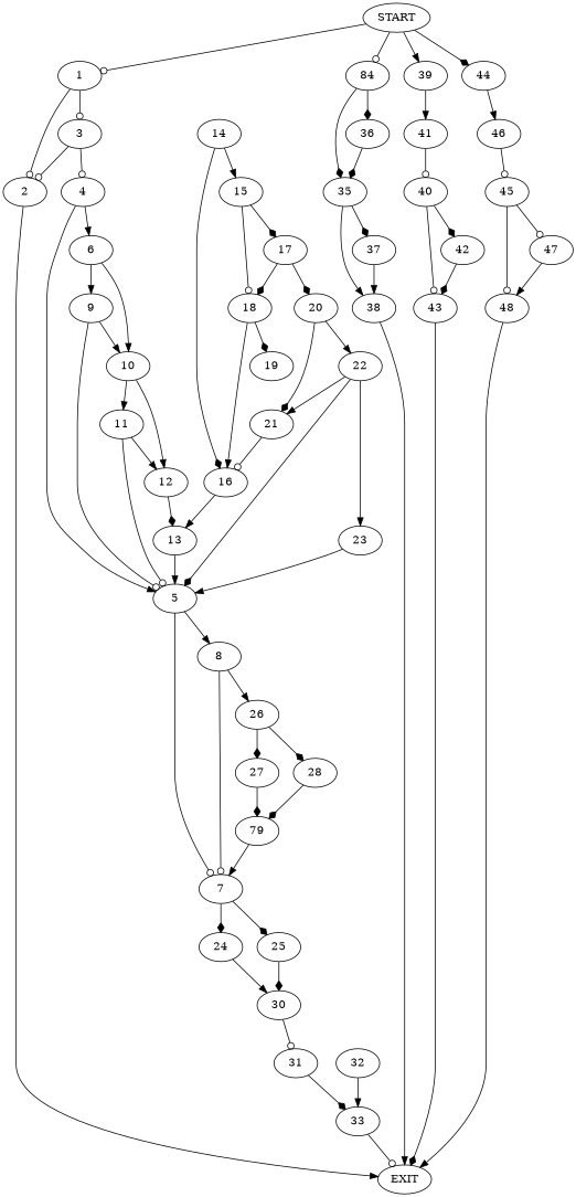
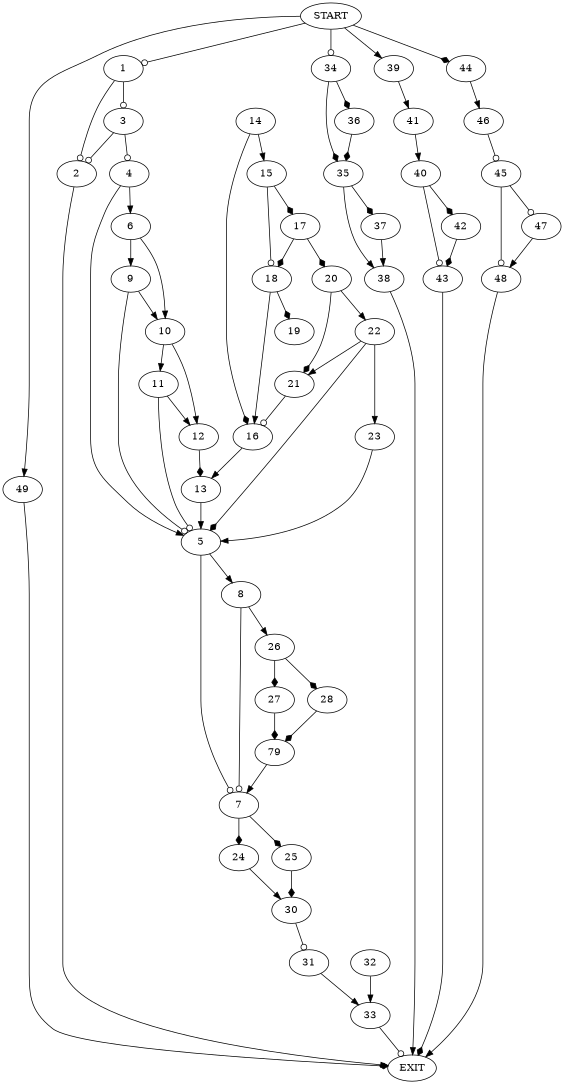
  digraph {
    edge [arrowhead=normal]
    n1 [label=START]
    1
-   34 [label=84]
+   34
    39
    44
+   49
    2
    3
    35
    36
    41
    46
    n13 [label=EXIT]
    4
    5
    6
    7
    8
    9
    10
    24
    25
    26
    11
    12
    30
    27
    28
    13
    14
    15
    16
    17
    18
    20
    19
    21
    22
    23
    31
    n41 [label=79]
    33
    32
    37
    38
    40
    42
    43
    45
    47
    48
    n1 -> 1 [arrowhead=odot]
    n1 -> 34 [arrowhead=odot]
    n1 -> 39
    n1 -> 44 [arrowhead=diamond]
+   n1 -> 49
    1 -> 2 [arrowhead=odot]
    1 -> 3 [arrowhead=odot]
    34 -> 35 [arrowhead=diamond]
    34 -> 36 [arrowhead=diamond]
    39 -> 41
    44 -> 46
+   49 -> n13 [arrowhead=diamond]
    2 -> n13
    3 -> 2 [arrowhead=odot]
    3 -> 4 [arrowhead=odot]
    35 -> 37 [arrowhead=diamond]
    35 -> 38
    36 -> 35 [arrowhead=diamond]
-   41 -> 40 [arrowhead=odot]
+   41 -> 40
    46 -> 45 [arrowhead=odot]
    4 -> 5
    4 -> 6
    5 -> 7 [arrowhead=odot]
    5 -> 8
    6 -> 9
    6 -> 10
    7 -> 24 [arrowhead=diamond]
    7 -> 25 [arrowhead=diamond]
    8 -> 7 [arrowhead=odot]
    8 -> 26
    9 -> 5 [arrowhead=odot]
    9 -> 10
    10 -> 11
    10 -> 12
    24 -> 30
    25 -> 30 [arrowhead=diamond]
    26 -> 27 [arrowhead=diamond]
    26 -> 28 [arrowhead=diamond]
    11 -> 5 [arrowhead=odot]
    11 -> 12
    12 -> 13 [arrowhead=diamond]
    30 -> 31 [arrowhead=odot]
    27 -> n41 [arrowhead=diamond]
    28 -> n41 [arrowhead=diamond]
    13 -> 5
    14 -> 15
    14 -> 16 [arrowhead=diamond]
    15 -> 17 [arrowhead=diamond]
    15 -> 18 [arrowhead=odot]
    16 -> 13
    17 -> 18 [arrowhead=diamond]
    17 -> 20 [arrowhead=diamond]
    18 -> 16
    18 -> 19 [arrowhead=diamond]
    20 -> 21 [arrowhead=diamond]
    20 -> 22
    21 -> 16 [arrowhead=odot]
    22 -> 5 [arrowhead=diamond]
    22 -> 21
    22 -> 23
    23 -> 5
-   31 -> 33 [arrowhead=diamond]
+   31 -> 33
    n41 -> 7
    33 -> n13 [arrowhead=odot]
    32 -> 33
    37 -> 38
    38 -> n13
    40 -> 42 [arrowhead=diamond]
    40 -> 43 [arrowhead=odot]
    42 -> 43 [arrowhead=diamond]
    43 -> n13 [arrowhead=diamond]
    45 -> 47 [arrowhead=odot]
    45 -> 48 [arrowhead=odot]
    47 -> 48
    48 -> n13
  }
